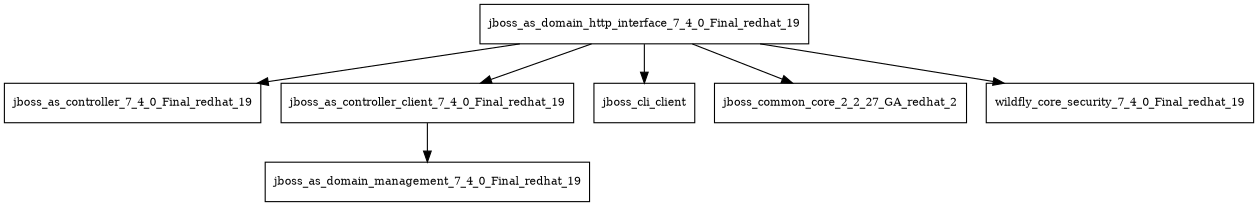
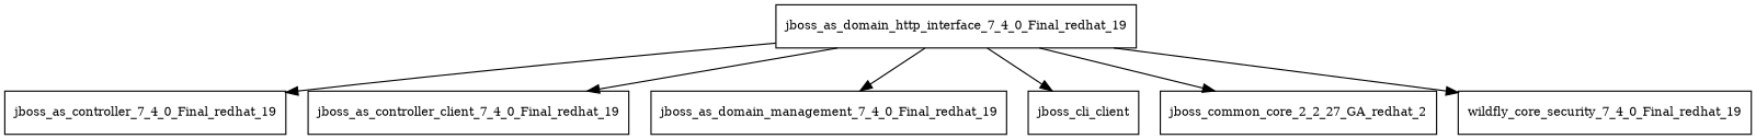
  digraph {
    node [fontsize=10.0 shape=box]
    jboss_as_domain_http_interface_7_4_0_Final_redhat_19
    jboss_as_controller_7_4_0_Final_redhat_19
    jboss_as_controller_client_7_4_0_Final_redhat_19
    jboss_as_domain_management_7_4_0_Final_redhat_19
    jboss_cli_client
    n6 [label=jboss_common_core_2_2_27_GA_redhat_2]
    wildfly_core_security_7_4_0_Final_redhat_19
    jboss_as_domain_http_interface_7_4_0_Final_redhat_19 -> jboss_as_controller_7_4_0_Final_redhat_19
    jboss_as_domain_http_interface_7_4_0_Final_redhat_19 -> jboss_as_controller_client_7_4_0_Final_redhat_19
-   jboss_as_controller_client_7_4_0_Final_redhat_19 -> jboss_as_domain_management_7_4_0_Final_redhat_19
+   jboss_as_domain_http_interface_7_4_0_Final_redhat_19 -> jboss_as_domain_management_7_4_0_Final_redhat_19
    jboss_as_domain_http_interface_7_4_0_Final_redhat_19 -> jboss_cli_client
    jboss_as_domain_http_interface_7_4_0_Final_redhat_19 -> n6
    jboss_as_domain_http_interface_7_4_0_Final_redhat_19 -> wildfly_core_security_7_4_0_Final_redhat_19
  }
